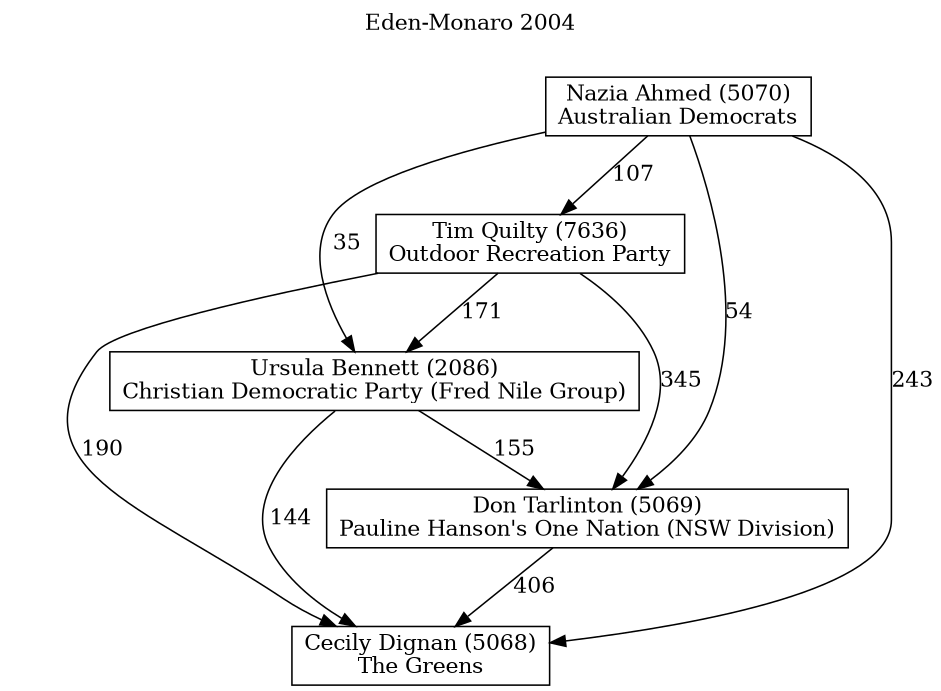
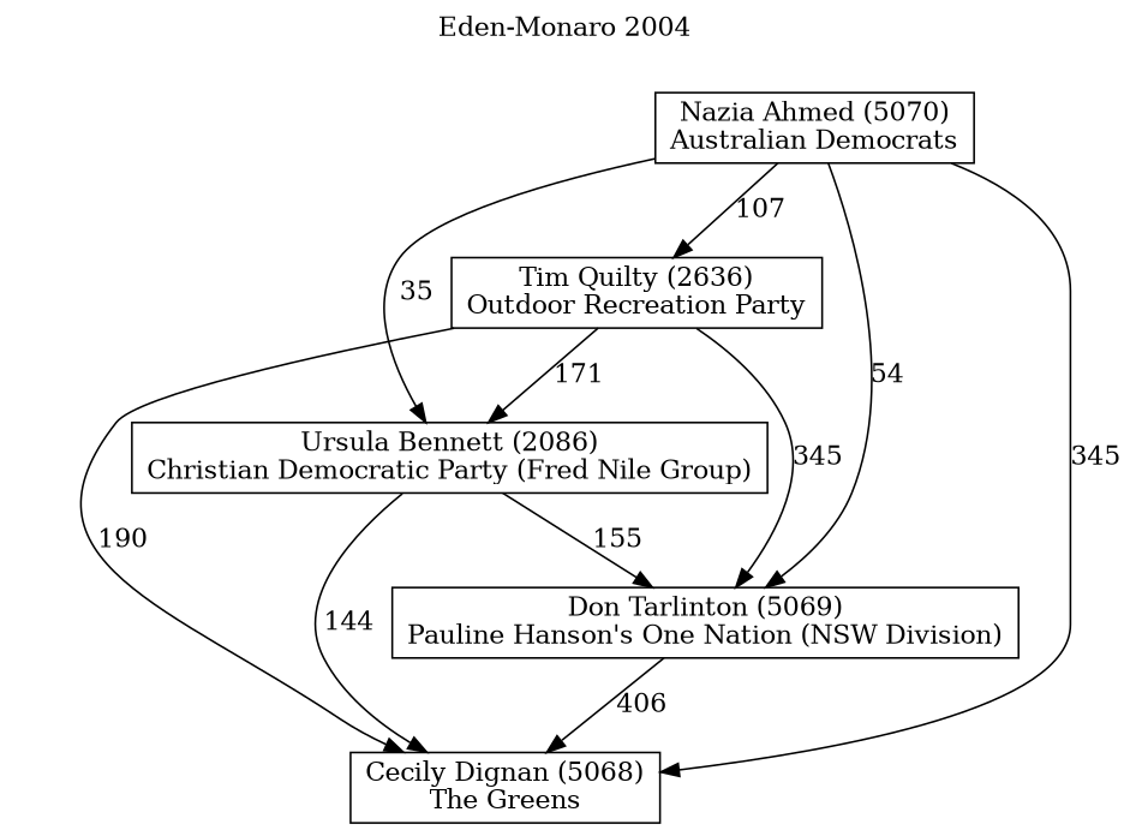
  digraph {
    label="Eden-Monaro 2004"
    labelloc=t
    mclimit=10
    node [shape=box]
    n1 [label="Cecily Dignan (5068)\nThe Greens"]
    n2 [label="Don Tarlinton (5069)\nPauline Hanson's One Nation (NSW Division)"]
    n3 [label="Nazia Ahmed (5070)\nAustralian Democrats"]
-   n4 [label="Tim Quilty (7636)\nOutdoor Recreation Party"]
+   n4 [label="Tim Quilty (2636)\nOutdoor Recreation Party"]
    n5 [label="Ursula Bennett (2086)\nChristian Democratic Party (Fred Nile Group)"]
    n2 -> n1 [label=406]
-   n3 -> n1 [label=243]
+   n3 -> n1 [label=345]
    n3 -> n2 [label=54]
    n3 -> n4 [label=107]
    n3 -> n5 [label=35]
    n4 -> n1 [label=190]
    n4 -> n2 [label=345]
    n4 -> n5 [label=171]
    n5 -> n1 [label=144]
    n5 -> n2 [label=155]
  }
